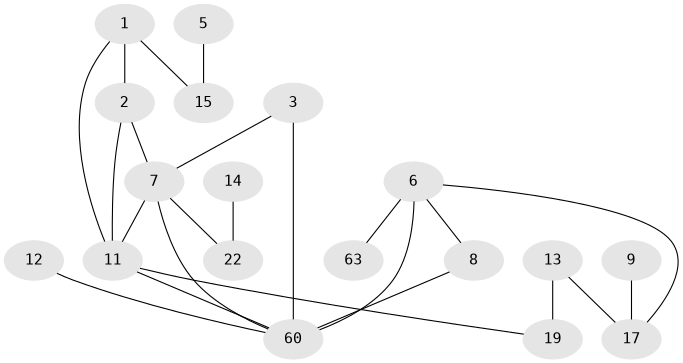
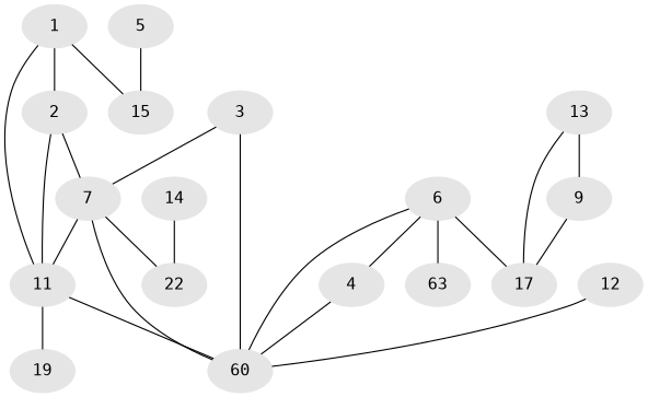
  graph {
    fontname="DejaVu Sans Mono"
    node [color=gray90 fontname="DejaVu Sans Mono" style=filled]
    edge [fontname="DejaVu Sans Mono" weight=1.0]
    1
    2
    15
    11
    7
    n6 [label=60]
    22
    19
    3
    5
    6
-   8
+   8 [label=4]
    17
    n14 [label=63]
    9
    12
    13
    14
    1 -- 2
    1 -- 15
    1 -- 11
    2 -- 11
    2 -- 7 [weight=2.0]
    11 -- n6
    11 -- 19
    7 -- 11 [weight=2.0]
    7 -- n6
    7 -- 22
    3 -- 7
    3 -- n6 [weight=3.0]
    5 -- 15
    6 -- n6
    6 -- 8
    6 -- 17
    6 -- n14 [weight=2.0]
    8 -- n6
    9 -- 17
    12 -- n6 [weight=2.0]
-   13 -- 19 [weight=2.0]
+   13 -- 9 [weight=2.0]
    13 -- 17
    14 -- 22
  }
